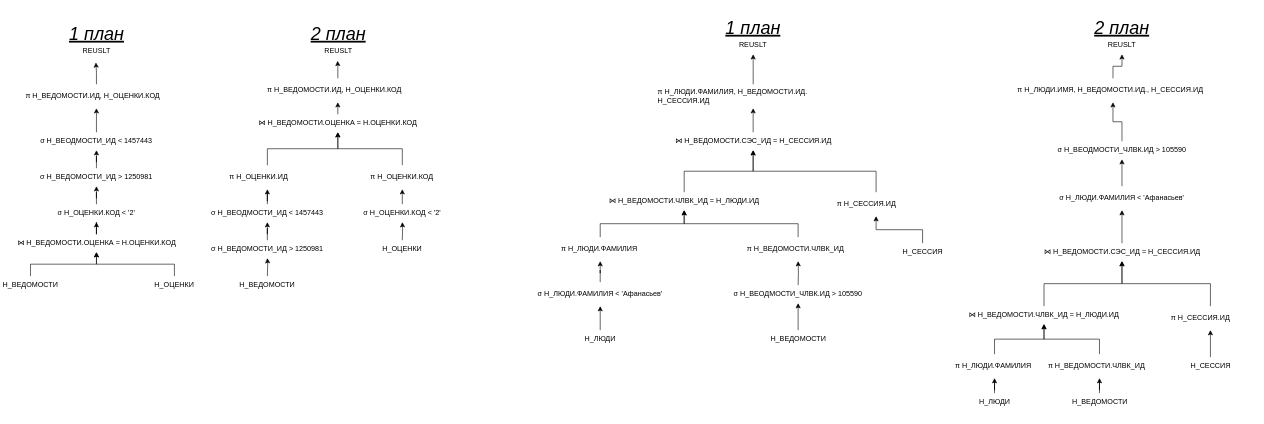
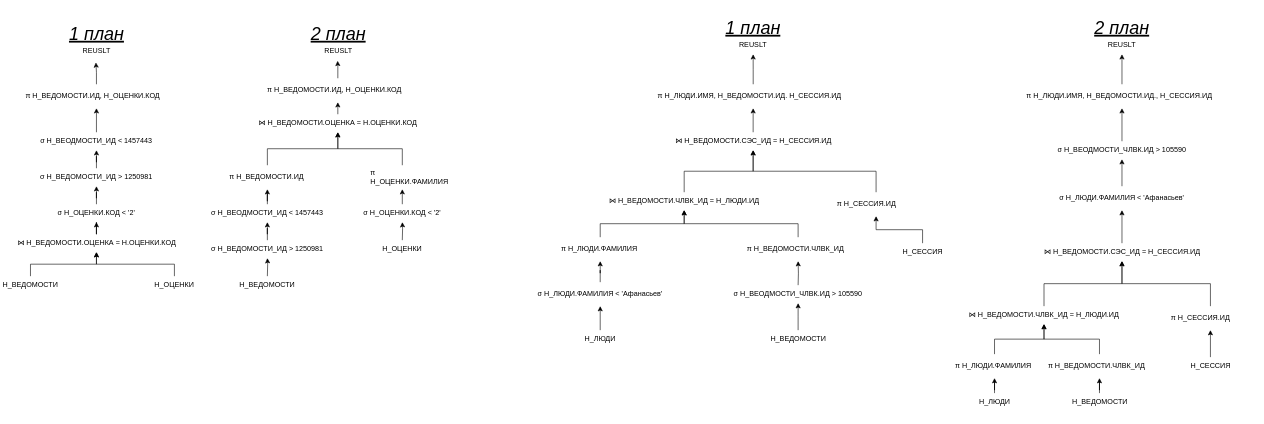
  <mxCell id="0" />
  <mxCell id="1" parent="0" />
  <mxCell id="2" style="edgeStyle=orthogonalEdgeStyle;rounded=0;orthogonalLoop=1;jettySize=auto;html=1;entryX=0.5;entryY=1;entryDx=0;entryDy=0;" parent="1" target="52" edge="1"><mxGeometry relative="1" as="geometry"><mxPoint x="1330" y="475" as="sourcePoint" /></mxGeometry></mxCell>
  <mxCell id="3" value="&lt;span class=&quot;box&quot;&gt;σ &lt;/span&gt;Н_ВЕОДМОСТИ_ЧЛВК.ИД &amp;gt; 105590" style="text;html=1;verticalAlign=middle;align=center;whiteSpace=wrap;" parent="1" vertex="1"><mxGeometry x="1210" y="475" width="240" height="30" as="geometry" /></mxCell>
  <mxCell id="4" style="edgeStyle=orthogonalEdgeStyle;rounded=0;orthogonalLoop=1;jettySize=auto;html=1;entryX=0.5;entryY=1;entryDx=0;entryDy=0;verticalAlign=middle;" parent="1" source="5" target="7" edge="1"><mxGeometry relative="1" as="geometry" /></mxCell>
  <mxCell id="5" value="Н_ОЦЕНКИ" style="text;strokeColor=none;align=center;fillColor=none;html=1;verticalAlign=middle;whiteSpace=wrap;rounded=0;" parent="1" vertex="1"><mxGeometry x="255" y="460" width="70" height="30" as="geometry" /></mxCell>
  <mxCell id="6" style="edgeStyle=orthogonalEdgeStyle;rounded=0;orthogonalLoop=1;jettySize=auto;html=1;verticalAlign=middle;" parent="1" source="7" target="11" edge="1"><mxGeometry relative="1" as="geometry" /></mxCell>
  <mxCell id="7" value="⋈ Н_ВЕДОМОСТИ.ОЦЕНКА = Н.ОЦЕНКИ.КОД" style="text;strokeColor=none;align=center;fillColor=none;html=1;verticalAlign=middle;whiteSpace=wrap;rounded=0;" parent="1" vertex="1"><mxGeometry x="22.5" y="390" width="275" height="30" as="geometry" /></mxCell>
  <mxCell id="8" style="edgeStyle=orthogonalEdgeStyle;rounded=0;orthogonalLoop=1;jettySize=auto;html=1;entryX=0.5;entryY=1;entryDx=0;entryDy=0;verticalAlign=middle;" parent="1" source="9" target="7" edge="1"><mxGeometry relative="1" as="geometry" /></mxCell>
  <mxCell id="9" value="Н_ВЕДОМОСТИ" style="text;strokeColor=none;align=center;fillColor=none;html=1;verticalAlign=middle;whiteSpace=wrap;rounded=0;" parent="1" vertex="1"><mxGeometry x="20" y="460" width="60" height="30" as="geometry" /></mxCell>
  <mxCell id="10" style="edgeStyle=orthogonalEdgeStyle;rounded=0;orthogonalLoop=1;jettySize=auto;html=1;verticalAlign=middle;" parent="1" source="11" target="13" edge="1"><mxGeometry relative="1" as="geometry" /></mxCell>
  <mxCell id="11" value="&lt;span class=&quot;box&quot;&gt;σ &lt;/span&gt;Н_ОЦЕНКИ.КОД &amp;lt; '2'" style="text;strokeColor=none;align=center;fillColor=none;html=1;verticalAlign=middle;whiteSpace=wrap;rounded=0;" parent="1" vertex="1"><mxGeometry x="80" y="340" width="160" height="30" as="geometry" /></mxCell>
  <mxCell id="12" style="edgeStyle=orthogonalEdgeStyle;rounded=0;orthogonalLoop=1;jettySize=auto;html=1;verticalAlign=middle;" parent="1" source="13" target="15" edge="1"><mxGeometry relative="1" as="geometry" /></mxCell>
  <mxCell id="13" value="&lt;span class=&quot;box&quot;&gt;σ &lt;/span&gt;Н_ВЕДОМОСТИ_ИД &amp;gt; 1250981" style="text;strokeColor=none;align=center;fillColor=none;html=1;verticalAlign=middle;whiteSpace=wrap;rounded=0;" parent="1" vertex="1"><mxGeometry x="55" y="280" width="210" height="30" as="geometry" /></mxCell>
  <mxCell id="14" style="edgeStyle=orthogonalEdgeStyle;rounded=0;orthogonalLoop=1;jettySize=auto;html=1;verticalAlign=middle;" parent="1" source="15" target="17" edge="1"><mxGeometry relative="1" as="geometry" /></mxCell>
  <mxCell id="15" value="&lt;span class=&quot;box&quot;&gt;σ &lt;/span&gt;Н_ВЕОДМОСТИ_ИД &amp;lt; 1457443" style="text;html=1;verticalAlign=middle;align=center;whiteSpace=wrap;" parent="1" vertex="1"><mxGeometry x="55" y="220" width="210" height="30" as="geometry" /></mxCell>
  <mxCell id="16" value="REUSLT" style="text;html=1;align=center;verticalAlign=middle;resizable=0;points=[];autosize=1;strokeColor=none;fillColor=none;" parent="1" vertex="1"><mxGeometry x="125" y="70" width="70" height="30" as="geometry" /></mxCell>
  <mxCell id="17" value="&lt;span class=&quot;box&quot;&gt;π&lt;/span&gt; Н_ВЕДОМОСТИ.ИД, Н_ОЦЕНКИ.КОД" style="text;whiteSpace=wrap;html=1;verticalAlign=middle;" parent="1" vertex="1"><mxGeometry x="40" y="140" width="240" height="40" as="geometry" /></mxCell>
  <mxCell id="18" style="edgeStyle=orthogonalEdgeStyle;rounded=0;orthogonalLoop=1;jettySize=auto;html=1;entryX=0.487;entryY=1.123;entryDx=0;entryDy=0;entryPerimeter=0;verticalAlign=middle;" parent="1" source="17" target="16" edge="1"><mxGeometry relative="1" as="geometry" /></mxCell>
  <mxCell id="19" style="edgeStyle=orthogonalEdgeStyle;rounded=0;orthogonalLoop=1;jettySize=auto;html=1;verticalAlign=middle;" parent="1" target="26" edge="1"><mxGeometry relative="1" as="geometry"><mxPoint x="670" y="400" as="sourcePoint" /></mxGeometry></mxCell>
  <mxCell id="20" style="edgeStyle=orthogonalEdgeStyle;rounded=0;orthogonalLoop=1;jettySize=auto;html=1;verticalAlign=middle;" parent="1" target="22" edge="1"><mxGeometry relative="1" as="geometry"><mxPoint x="445" y="460" as="sourcePoint" /></mxGeometry></mxCell>
  <mxCell id="21" style="edgeStyle=orthogonalEdgeStyle;rounded=0;orthogonalLoop=1;jettySize=auto;html=1;verticalAlign=middle;" parent="1" source="22" target="24" edge="1"><mxGeometry relative="1" as="geometry" /></mxCell>
  <mxCell id="22" value="&lt;span class=&quot;box&quot;&gt;σ &lt;/span&gt;Н_ВЕДОМОСТИ_ИД &amp;gt; 1250981" style="text;strokeColor=none;align=center;fillColor=none;html=1;verticalAlign=middle;whiteSpace=wrap;rounded=0;" parent="1" vertex="1"><mxGeometry x="340" y="400" width="210" height="30" as="geometry" /></mxCell>
  <mxCell id="23" style="edgeStyle=orthogonalEdgeStyle;rounded=0;orthogonalLoop=1;jettySize=auto;html=1;entryX=0.5;entryY=1;entryDx=0;entryDy=0;verticalAlign=middle;" parent="1" source="24" target="28" edge="1"><mxGeometry relative="1" as="geometry" /></mxCell>
  <mxCell id="24" value="&lt;span class=&quot;box&quot;&gt;σ &lt;/span&gt;Н_ВЕОДМОСТИ_ИД &amp;lt; 1457443" style="text;html=1;verticalAlign=middle;align=center;whiteSpace=wrap;" parent="1" vertex="1"><mxGeometry x="340" y="340" width="210" height="30" as="geometry" /></mxCell>
  <mxCell id="25" style="edgeStyle=orthogonalEdgeStyle;rounded=0;orthogonalLoop=1;jettySize=auto;html=1;exitX=0.5;exitY=0;exitDx=0;exitDy=0;entryX=0.5;entryY=1;entryDx=0;entryDy=0;verticalAlign=middle;" parent="1" source="26" target="30" edge="1"><mxGeometry relative="1" as="geometry" /></mxCell>
  <mxCell id="26" value="&lt;span class=&quot;box&quot;&gt;σ &lt;/span&gt;Н_ОЦЕНКИ.КОД &amp;lt; '2'" style="text;strokeColor=none;align=center;fillColor=none;html=1;verticalAlign=middle;whiteSpace=wrap;rounded=0;" parent="1" vertex="1"><mxGeometry x="590" y="340" width="160" height="30" as="geometry" /></mxCell>
  <mxCell id="27" style="edgeStyle=orthogonalEdgeStyle;rounded=0;orthogonalLoop=1;jettySize=auto;html=1;entryX=0.5;entryY=1;entryDx=0;entryDy=0;verticalAlign=middle;" parent="1" source="28" target="32" edge="1"><mxGeometry relative="1" as="geometry" /></mxCell>
- <mxCell id="28" value="&lt;span class=&quot;box&quot;&gt;π&lt;/span&gt; Н_ОЦЕНКИ.ИД" style="text;whiteSpace=wrap;html=1;verticalAlign=middle;" parent="1" vertex="1"><mxGeometry x="380" y="275" width="130" height="40" as="geometry" /></mxCell>
+ <mxCell id="28" value="&lt;span class=&quot;box&quot;&gt;π&lt;/span&gt; Н_ВЕДОМОСТИ.ИД" style="text;whiteSpace=wrap;html=1;verticalAlign=middle;" parent="1" vertex="1"><mxGeometry x="380" y="275" width="130" height="40" as="geometry" /></mxCell>
  <mxCell id="29" style="edgeStyle=orthogonalEdgeStyle;rounded=0;orthogonalLoop=1;jettySize=auto;html=1;entryX=0.5;entryY=1;entryDx=0;entryDy=0;verticalAlign=middle;" parent="1" source="30" target="32" edge="1"><mxGeometry relative="1" as="geometry" /></mxCell>
- <mxCell id="30" value="&lt;span class=&quot;box&quot;&gt;π&lt;/span&gt; Н_ОЦЕНКИ.КОД" style="text;whiteSpace=wrap;html=1;verticalAlign=middle;" parent="1" vertex="1"><mxGeometry x="615" y="275" width="110" height="40" as="geometry" /></mxCell>
+ <mxCell id="30" value="&lt;span class=&quot;box&quot;&gt;π&lt;/span&gt; Н_ОЦЕНКИ.ФАМИЛИЯ" style="text;whiteSpace=wrap;html=1;verticalAlign=middle;" parent="1" vertex="1"><mxGeometry x="615" y="275" width="110" height="40" as="geometry" /></mxCell>
  <mxCell id="31" style="edgeStyle=orthogonalEdgeStyle;rounded=0;orthogonalLoop=1;jettySize=auto;html=1;exitX=0.5;exitY=0;exitDx=0;exitDy=0;entryX=0.5;entryY=1;entryDx=0;entryDy=0;verticalAlign=middle;" parent="1" source="32" target="35" edge="1"><mxGeometry relative="1" as="geometry" /></mxCell>
  <mxCell id="32" value="⋈ Н_ВЕДОМОСТИ.ОЦЕНКА = Н.ОЦЕНКИ.КОД" style="text;strokeColor=none;align=center;fillColor=none;html=1;verticalAlign=middle;whiteSpace=wrap;rounded=0;" parent="1" vertex="1"><mxGeometry x="425" y="190" width="275" height="30" as="geometry" /></mxCell>
  <mxCell id="33" value="Н_ОЦЕНКИ" style="text;strokeColor=none;align=center;fillColor=none;html=1;verticalAlign=middle;whiteSpace=wrap;rounded=0;" parent="1" vertex="1"><mxGeometry x="635" y="400" width="70" height="30" as="geometry" /></mxCell>
  <mxCell id="34" value="Н_ВЕДОМОСТИ" style="text;strokeColor=none;align=center;fillColor=none;html=1;verticalAlign=middle;whiteSpace=wrap;rounded=0;" parent="1" vertex="1"><mxGeometry x="415" y="460" width="60" height="30" as="geometry" /></mxCell>
  <mxCell id="35" value="&lt;span class=&quot;box&quot;&gt;π&lt;/span&gt; Н_ВЕДОМОСТИ.ИД, Н_ОЦЕНКИ.КОД" style="text;whiteSpace=wrap;html=1;verticalAlign=middle;" parent="1" vertex="1"><mxGeometry x="442.5" y="130" width="240" height="40" as="geometry" /></mxCell>
  <mxCell id="36" value="REUSLT" style="text;html=1;align=center;verticalAlign=middle;resizable=0;points=[];autosize=1;strokeColor=none;fillColor=none;" parent="1" vertex="1"><mxGeometry x="527.5" y="70" width="70" height="30" as="geometry" /></mxCell>
  <mxCell id="37" style="edgeStyle=orthogonalEdgeStyle;rounded=0;orthogonalLoop=1;jettySize=auto;html=1;entryX=0.495;entryY=1.033;entryDx=0;entryDy=0;entryPerimeter=0;verticalAlign=middle;" parent="1" source="35" target="36" edge="1"><mxGeometry relative="1" as="geometry" /></mxCell>
  <mxCell id="38" value="1 план" style="text;html=1;align=center;verticalAlign=middle;resizable=0;points=[];autosize=1;strokeColor=none;fillColor=none;fontSize=30;fontStyle=6" parent="1" vertex="1"><mxGeometry x="100" y="30" width="120" height="50" as="geometry" /></mxCell>
  <mxCell id="39" value="2 план" style="text;html=1;align=center;verticalAlign=middle;resizable=0;points=[];autosize=1;strokeColor=none;fillColor=none;fontSize=30;fontStyle=6" parent="1" vertex="1"><mxGeometry x="502.5" y="30" width="120" height="50" as="geometry" /></mxCell>
  <mxCell id="40" style="edgeStyle=orthogonalEdgeStyle;rounded=0;orthogonalLoop=1;jettySize=auto;html=1;entryX=0.5;entryY=1;entryDx=0;entryDy=0;" parent="1" source="41" target="68" edge="1"><mxGeometry relative="1" as="geometry" /></mxCell>
  <mxCell id="41" value="Н_СЕССИЯ" style="text;strokeColor=none;align=center;fillColor=none;html=1;verticalAlign=middle;whiteSpace=wrap;rounded=0;" parent="1" vertex="1"><mxGeometry x="1502.5" y="405" width="70" height="30" as="geometry" /></mxCell>
  <mxCell id="42" value="REUSLT" style="text;html=1;verticalAlign=middle;align=center;whiteSpace=wrap;" parent="1" vertex="1"><mxGeometry x="1220" y="60" width="70" height="30" as="geometry" /></mxCell>
  <mxCell id="43" value="REUSLT" style="text;html=1;verticalAlign=middle;align=center;whiteSpace=wrap;" parent="1" vertex="1"><mxGeometry x="1835" y="60" width="70" height="30" as="geometry" /></mxCell>
  <mxCell id="44" value="1 план" style="text;html=1;verticalAlign=middle;align=center;whiteSpace=wrap;fontSize=30;fontStyle=6" parent="1" vertex="1"><mxGeometry x="1195" y="20" width="120" height="50" as="geometry" /></mxCell>
  <mxCell id="45" style="edgeStyle=orthogonalEdgeStyle;rounded=0;orthogonalLoop=1;jettySize=auto;html=1;entryX=0.5;entryY=1;entryDx=0;entryDy=0;" parent="1" source="46" edge="1"><mxGeometry relative="1" as="geometry"><mxPoint x="1330" y="505" as="targetPoint" /></mxGeometry></mxCell>
  <mxCell id="46" value="Н_ВЕДОМОСТИ" style="text;html=1;align=center;verticalAlign=middle;resizable=0;points=[];autosize=1;strokeColor=none;fillColor=none;" parent="1" vertex="1"><mxGeometry x="1270" y="550" width="120" height="30" as="geometry" /></mxCell>
  <mxCell id="47" style="edgeStyle=orthogonalEdgeStyle;rounded=0;orthogonalLoop=1;jettySize=auto;html=1;entryX=0.5;entryY=1;entryDx=0;entryDy=0;" parent="1" source="48" target="54" edge="1"><mxGeometry relative="1" as="geometry" /></mxCell>
  <mxCell id="48" value="&lt;span class=&quot;box&quot;&gt;σ&lt;/span&gt; Н_ЛЮДИ.ФАМИЛИЯ &amp;lt; 'Афанасьев'" style="text;html=1;verticalAlign=middle;align=center;whiteSpace=wrap;" parent="1" vertex="1"><mxGeometry x="890" y="470" width="220" height="40" as="geometry" /></mxCell>
  <mxCell id="49" style="edgeStyle=orthogonalEdgeStyle;rounded=0;orthogonalLoop=1;jettySize=auto;html=1;entryX=0.5;entryY=1;entryDx=0;entryDy=0;" parent="1" source="50" target="48" edge="1"><mxGeometry relative="1" as="geometry" /></mxCell>
  <mxCell id="50" value="Н_ЛЮДИ" style="text;strokeColor=none;align=center;fillColor=none;html=1;verticalAlign=middle;whiteSpace=wrap;rounded=0;" parent="1" vertex="1"><mxGeometry x="965" y="550" width="70" height="30" as="geometry" /></mxCell>
  <mxCell id="51" style="edgeStyle=orthogonalEdgeStyle;rounded=0;orthogonalLoop=1;jettySize=auto;html=1;entryX=0.5;entryY=1;entryDx=0;entryDy=0;" parent="1" source="52" target="56" edge="1"><mxGeometry relative="1" as="geometry" /></mxCell>
  <mxCell id="52" value="&lt;span class=&quot;box&quot;&gt;π&lt;/span&gt; Н_ВЕДОМОСТИ.ЧЛВК_ИД" style="text;whiteSpace=wrap;html=1;verticalAlign=middle;" parent="1" vertex="1"><mxGeometry x="1242.5" y="395" width="175" height="40" as="geometry" /></mxCell>
  <mxCell id="53" style="edgeStyle=orthogonalEdgeStyle;rounded=0;orthogonalLoop=1;jettySize=auto;html=1;entryX=0.5;entryY=1;entryDx=0;entryDy=0;" parent="1" source="54" target="56" edge="1"><mxGeometry relative="1" as="geometry" /></mxCell>
  <mxCell id="54" value="&lt;span class=&quot;box&quot;&gt;π&lt;/span&gt; Н_ЛЮДИ.ФАМИЛИЯ" style="text;whiteSpace=wrap;html=1;verticalAlign=middle;" parent="1" vertex="1"><mxGeometry x="932.5" y="395" width="135" height="40" as="geometry" /></mxCell>
  <mxCell id="55" style="edgeStyle=orthogonalEdgeStyle;rounded=0;orthogonalLoop=1;jettySize=auto;html=1;entryX=0.5;entryY=1;entryDx=0;entryDy=0;" parent="1" source="56" target="58" edge="1"><mxGeometry relative="1" as="geometry" /></mxCell>
  <mxCell id="56" value="⋈ Н_ВЕДОМОСТИ.ЧЛВК_ИД = Н_ЛЮДИ.ИД" style="text;strokeColor=none;align=center;fillColor=none;html=1;verticalAlign=middle;whiteSpace=wrap;rounded=0;" parent="1" vertex="1"><mxGeometry x="990" y="320" width="300" height="30" as="geometry" /></mxCell>
  <mxCell id="57" style="edgeStyle=orthogonalEdgeStyle;rounded=0;orthogonalLoop=1;jettySize=auto;html=1;entryX=0.5;entryY=1;entryDx=0;entryDy=0;" parent="1" source="58" target="60" edge="1"><mxGeometry relative="1" as="geometry" /></mxCell>
  <mxCell id="58" value="⋈ Н_ВЕДОМОСТИ.СЭС_ИД = Н_СЕССИЯ.ИД" style="text;strokeColor=none;align=center;fillColor=none;html=1;verticalAlign=middle;whiteSpace=wrap;rounded=0;" parent="1" vertex="1"><mxGeometry x="1117.5" y="220" width="275" height="30" as="geometry" /></mxCell>
  <mxCell id="59" style="edgeStyle=orthogonalEdgeStyle;rounded=0;orthogonalLoop=1;jettySize=auto;html=1;entryX=0.5;entryY=1;entryDx=0;entryDy=0;" parent="1" source="60" target="42" edge="1"><mxGeometry relative="1" as="geometry" /></mxCell>
- <mxCell id="60" value="&lt;span class=&quot;box&quot;&gt;π&lt;/span&gt; Н_ЛЮДИ.ФАМИЛИЯ, Н_ВЕДОМОСТИ.ИД. Н_СЕССИЯ.ИД" style="text;whiteSpace=wrap;html=1;verticalAlign=middle;" parent="1" vertex="1"><mxGeometry x="1093.75" y="140" width="322.5" height="40" as="geometry" /></mxCell>
+ <mxCell id="60" value="&lt;span class=&quot;box&quot;&gt;π&lt;/span&gt; Н_ЛЮДИ.ИМЯ, Н_ВЕДОМОСТИ.ИД. Н_СЕССИЯ.ИД" style="text;whiteSpace=wrap;html=1;verticalAlign=middle;" parent="1" vertex="1"><mxGeometry x="1093.75" y="140" width="322.5" height="40" as="geometry" /></mxCell>
  <mxCell id="61" style="edgeStyle=orthogonalEdgeStyle;rounded=0;orthogonalLoop=1;jettySize=auto;html=1;entryX=0.5;entryY=1;entryDx=0;entryDy=0;" parent="1" source="62" target="74" edge="1"><mxGeometry relative="1" as="geometry" /></mxCell>
  <mxCell id="62" value="Н_ВЕДОМОСТИ" style="text;html=1;align=center;verticalAlign=middle;resizable=0;points=[];autosize=1;strokeColor=none;fillColor=none;" parent="1" vertex="1"><mxGeometry x="1772.5" y="655" width="120" height="30" as="geometry" /></mxCell>
  <mxCell id="63" style="edgeStyle=orthogonalEdgeStyle;rounded=0;orthogonalLoop=1;jettySize=auto;html=1;entryX=0.5;entryY=1;entryDx=0;entryDy=0;" parent="1" source="64" target="72" edge="1"><mxGeometry relative="1" as="geometry" /></mxCell>
  <mxCell id="64" value="Н_ЛЮДИ" style="text;strokeColor=none;align=center;fillColor=none;html=1;verticalAlign=middle;whiteSpace=wrap;rounded=0;" parent="1" vertex="1"><mxGeometry x="1622.5" y="655" width="70" height="30" as="geometry" /></mxCell>
  <mxCell id="65" style="edgeStyle=orthogonalEdgeStyle;rounded=0;orthogonalLoop=1;jettySize=auto;html=1;entryX=0.5;entryY=1;entryDx=0;entryDy=0;" parent="1" source="66" target="70" edge="1"><mxGeometry relative="1" as="geometry" /></mxCell>
  <mxCell id="66" value="Н_СЕССИЯ" style="text;strokeColor=none;align=center;fillColor=none;html=1;verticalAlign=middle;whiteSpace=wrap;rounded=0;" parent="1" vertex="1"><mxGeometry x="1982.5" y="595" width="70" height="30" as="geometry" /></mxCell>
  <mxCell id="67" style="edgeStyle=orthogonalEdgeStyle;rounded=0;orthogonalLoop=1;jettySize=auto;html=1;entryX=0.5;entryY=1;entryDx=0;entryDy=0;" parent="1" source="68" target="58" edge="1"><mxGeometry relative="1" as="geometry" /></mxCell>
  <mxCell id="68" value="&lt;span class=&quot;box&quot;&gt;π&lt;/span&gt; Н_СЕССИЯ.ИД" style="text;whiteSpace=wrap;html=1;verticalAlign=middle;" parent="1" vertex="1"><mxGeometry x="1392.5" y="320" width="135" height="40" as="geometry" /></mxCell>
  <mxCell id="69" style="edgeStyle=orthogonalEdgeStyle;rounded=0;orthogonalLoop=1;jettySize=auto;html=1;entryX=0.5;entryY=1;entryDx=0;entryDy=0;" edge="1" parent="1" source="70" target="78"><mxGeometry relative="1" as="geometry" /></mxCell>
  <mxCell id="70" value="&lt;span class=&quot;box&quot;&gt;π&lt;/span&gt; Н_СЕССИЯ.ИД" style="text;whiteSpace=wrap;html=1;verticalAlign=middle;" parent="1" vertex="1"><mxGeometry x="1950" y="510" width="135" height="40" as="geometry" /></mxCell>
  <mxCell id="71" style="edgeStyle=orthogonalEdgeStyle;rounded=0;orthogonalLoop=1;jettySize=auto;html=1;entryX=0.5;entryY=1;entryDx=0;entryDy=0;" parent="1" source="72" target="76" edge="1"><mxGeometry relative="1" as="geometry" /></mxCell>
  <mxCell id="72" value="&lt;span class=&quot;box&quot;&gt;π&lt;/span&gt; Н_ЛЮДИ.ФАМИЛИЯ" style="text;whiteSpace=wrap;html=1;verticalAlign=middle;" parent="1" vertex="1"><mxGeometry x="1590" y="590" width="135" height="40" as="geometry" /></mxCell>
  <mxCell id="73" style="edgeStyle=orthogonalEdgeStyle;rounded=0;orthogonalLoop=1;jettySize=auto;html=1;entryX=0.5;entryY=1;entryDx=0;entryDy=0;" parent="1" source="74" target="76" edge="1"><mxGeometry relative="1" as="geometry" /></mxCell>
  <mxCell id="74" value="&lt;span class=&quot;box&quot;&gt;π&lt;/span&gt; Н_ВЕДОМОСТИ.ЧЛВК_ИД" style="text;whiteSpace=wrap;html=1;verticalAlign=middle;" parent="1" vertex="1"><mxGeometry x="1745" y="590" width="175" height="40" as="geometry" /></mxCell>
  <mxCell id="75" style="edgeStyle=orthogonalEdgeStyle;rounded=0;orthogonalLoop=1;jettySize=auto;html=1;entryX=0.5;entryY=1;entryDx=0;entryDy=0;" parent="1" source="76" target="78" edge="1"><mxGeometry relative="1" as="geometry" /></mxCell>
  <mxCell id="76" value="⋈ Н_ВЕДОМОСТИ.ЧЛВК_ИД = Н_ЛЮДИ.ИД" style="text;strokeColor=none;align=center;fillColor=none;html=1;verticalAlign=middle;whiteSpace=wrap;rounded=0;" parent="1" vertex="1"><mxGeometry x="1590" y="510" width="300" height="30" as="geometry" /></mxCell>
  <mxCell id="77" style="edgeStyle=orthogonalEdgeStyle;rounded=0;orthogonalLoop=1;jettySize=auto;html=1;entryX=0.5;entryY=1;entryDx=0;entryDy=0;" parent="1" source="78" target="80" edge="1"><mxGeometry relative="1" as="geometry" /></mxCell>
  <mxCell id="78" value="⋈ Н_ВЕДОМОСТИ.СЭС_ИД = Н_СЕССИЯ.ИД" style="text;strokeColor=none;align=center;fillColor=none;html=1;verticalAlign=middle;whiteSpace=wrap;rounded=0;" parent="1" vertex="1"><mxGeometry x="1732.5" y="405" width="275" height="30" as="geometry" /></mxCell>
  <mxCell id="79" style="edgeStyle=orthogonalEdgeStyle;rounded=0;orthogonalLoop=1;jettySize=auto;html=1;entryX=0.5;entryY=1;entryDx=0;entryDy=0;" parent="1" source="80" target="82" edge="1"><mxGeometry relative="1" as="geometry" /></mxCell>
  <mxCell id="80" value="&lt;span class=&quot;box&quot;&gt;σ&lt;/span&gt; Н_ЛЮДИ.ФАМИЛИЯ &amp;lt; 'Афанасьев'" style="text;html=1;verticalAlign=middle;align=center;whiteSpace=wrap;" parent="1" vertex="1"><mxGeometry x="1760" y="310" width="220" height="40" as="geometry" /></mxCell>
  <mxCell id="81" style="edgeStyle=orthogonalEdgeStyle;rounded=0;orthogonalLoop=1;jettySize=auto;html=1;entryX=0.5;entryY=1;entryDx=0;entryDy=0;" parent="1" source="82" target="84" edge="1"><mxGeometry relative="1" as="geometry" /></mxCell>
  <mxCell id="82" value="&lt;span class=&quot;box&quot;&gt;σ &lt;/span&gt;Н_ВЕОДМОСТИ_ЧЛВК.ИД &amp;gt; 105590" style="text;html=1;verticalAlign=middle;align=center;whiteSpace=wrap;" parent="1" vertex="1"><mxGeometry x="1750" y="235" width="240" height="30" as="geometry" /></mxCell>
  <mxCell id="83" style="edgeStyle=orthogonalEdgeStyle;rounded=0;orthogonalLoop=1;jettySize=auto;html=1;exitX=0.5;exitY=0;exitDx=0;exitDy=0;entryX=0.5;entryY=1;entryDx=0;entryDy=0;" parent="1" source="84" target="43" edge="1"><mxGeometry relative="1" as="geometry" /></mxCell>
- <mxCell id="84" value="&lt;span class=&quot;box&quot;&gt;π&lt;/span&gt; Н_ЛЮДИ.ИМЯ, Н_ВЕДОМОСТИ.ИД., Н_СЕССИЯ.ИД" style="text;whiteSpace=wrap;html=1;verticalAlign=middle;" parent="1" vertex="1"><mxGeometry x="1693.75" y="130" width="322.5" height="40" as="geometry" /></mxCell>
+ <mxCell id="84" value="&lt;span class=&quot;box&quot;&gt;π&lt;/span&gt; Н_ЛЮДИ.ИМЯ, Н_ВЕДОМОСТИ.ИД., Н_СЕССИЯ.ИД" style="text;whiteSpace=wrap;html=1;verticalAlign=middle;" parent="1" vertex="1"><mxGeometry x="1708.75" y="140" width="322.5" height="40" as="geometry" /></mxCell>
  <mxCell id="85" value="2 план" style="text;html=1;verticalAlign=middle;align=center;whiteSpace=wrap;fontSize=30;fontStyle=6" parent="1" vertex="1"><mxGeometry x="1810" y="20" width="120" height="50" as="geometry" /></mxCell>
